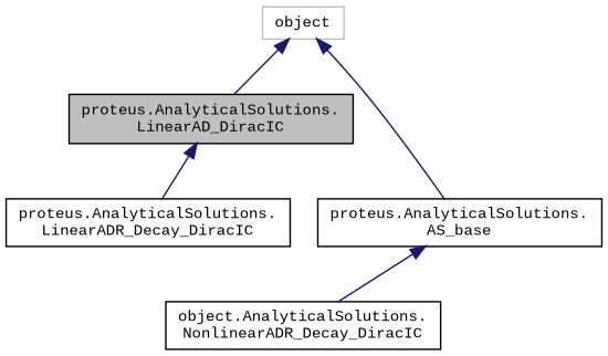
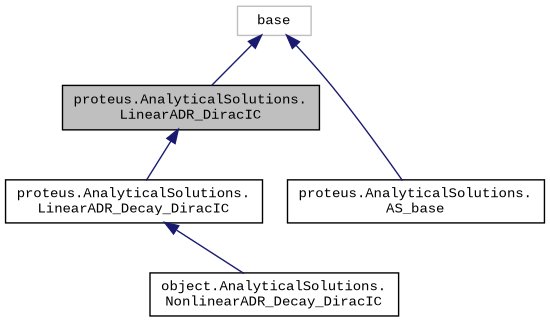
  digraph {
    fontname="Liberation Mono"
    node [color=black fillcolor=white fontname="Liberation Mono" fontsize=10 shape=record style=filled]
    edge [color=midnightblue dir=back fontname="Liberation Mono" fontsize=10 labelfontname=Helvetica labelfontsize=10 style=solid]
-   n1 [fillcolor=grey75 fontcolor=black height=0.2 label="proteus.AnalyticalSolutions.\lLinearAD_DiracIC" width=0.4]
+   n1 [fillcolor=grey75 fontcolor=black height=0.2 label="proteus.AnalyticalSolutions.\lLinearADR_DiracIC" width=0.4]
    n2 [height=0.2 label="proteus.AnalyticalSolutions.\lLinearADR_Decay_DiracIC" width=0.4]
    n3 [height=0.2 label="object.AnalyticalSolutions.\lNonlinearADR_Decay_DiracIC" width=0.4]
    n4 [height=0.2 label="proteus.AnalyticalSolutions.\lAS_base" width=0.4]
-   n5 [color=grey75 height=0.2 label=object width=0.4]
+   n5 [color=grey75 height=0.2 label=base width=0.4]
    n1 -> n2
-   n4 -> n3
+   n2 -> n3
    n5 -> n1
    n5 -> n4
  }
